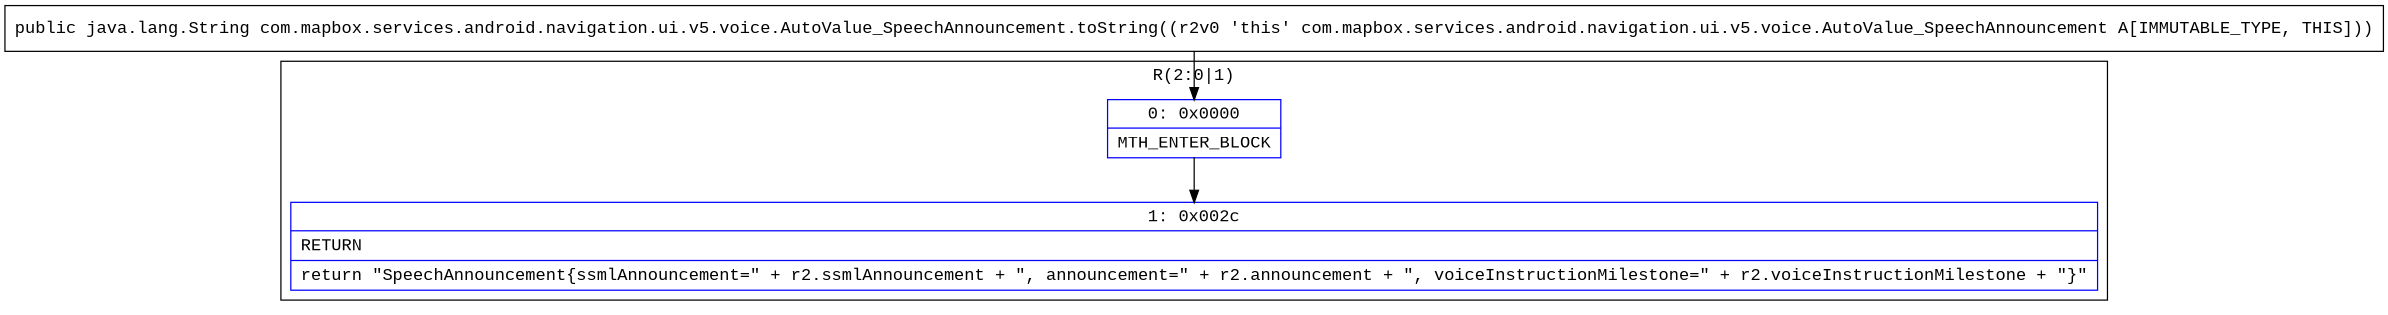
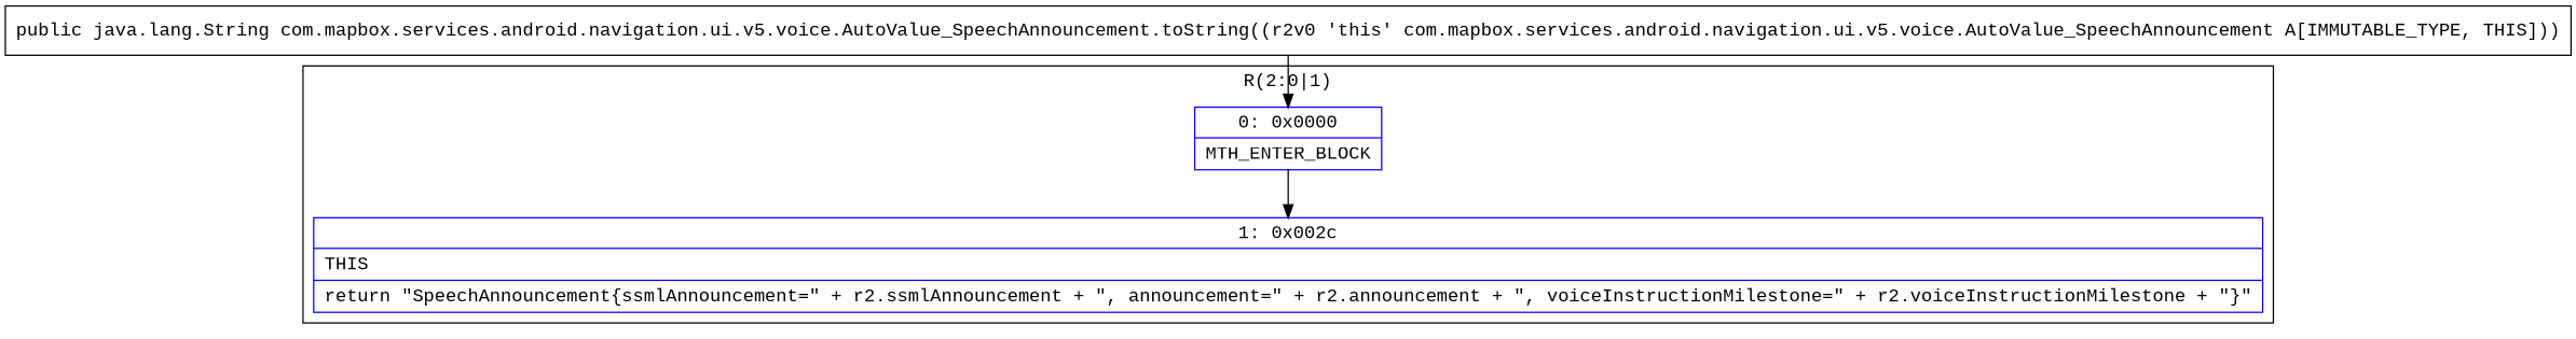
  digraph {
    fontname="Liberation Mono"
    node [color=blue shape=record fontname="Liberation Mono"]
    edge [fontname="Liberation Mono"]
    n1 [label="{0\:\ 0x0000|MTH_ENTER_BLOCK\l}"]
-   n2 [label="{1\:\ 0x002c|RETURN\l|return \"SpeechAnnouncement\{ssmlAnnouncement=\" + r2.ssmlAnnouncement + \", announcement=\" + r2.announcement + \", voiceInstructionMilestone=\" + r2.voiceInstructionMilestone + \"\}\"\l}"]
+   n2 [label="{1\:\ 0x002c|THIS\l|return \"SpeechAnnouncement\{ssmlAnnouncement=\" + r2.ssmlAnnouncement + \", announcement=\" + r2.announcement + \", voiceInstructionMilestone=\" + r2.voiceInstructionMilestone + \"\}\"\l}"]
    n3 [label="{public java.lang.String com.mapbox.services.android.navigation.ui.v5.voice.AutoValue_SpeechAnnouncement.toString((r2v0 'this' com.mapbox.services.android.navigation.ui.v5.voice.AutoValue_SpeechAnnouncement A[IMMUTABLE_TYPE, THIS])) }" color=""]
    subgraph cluster_1 {
      label="R(2:0|1)"
      n1
      n2
    }
    n1 -> n2
    n3 -> n1
  }
